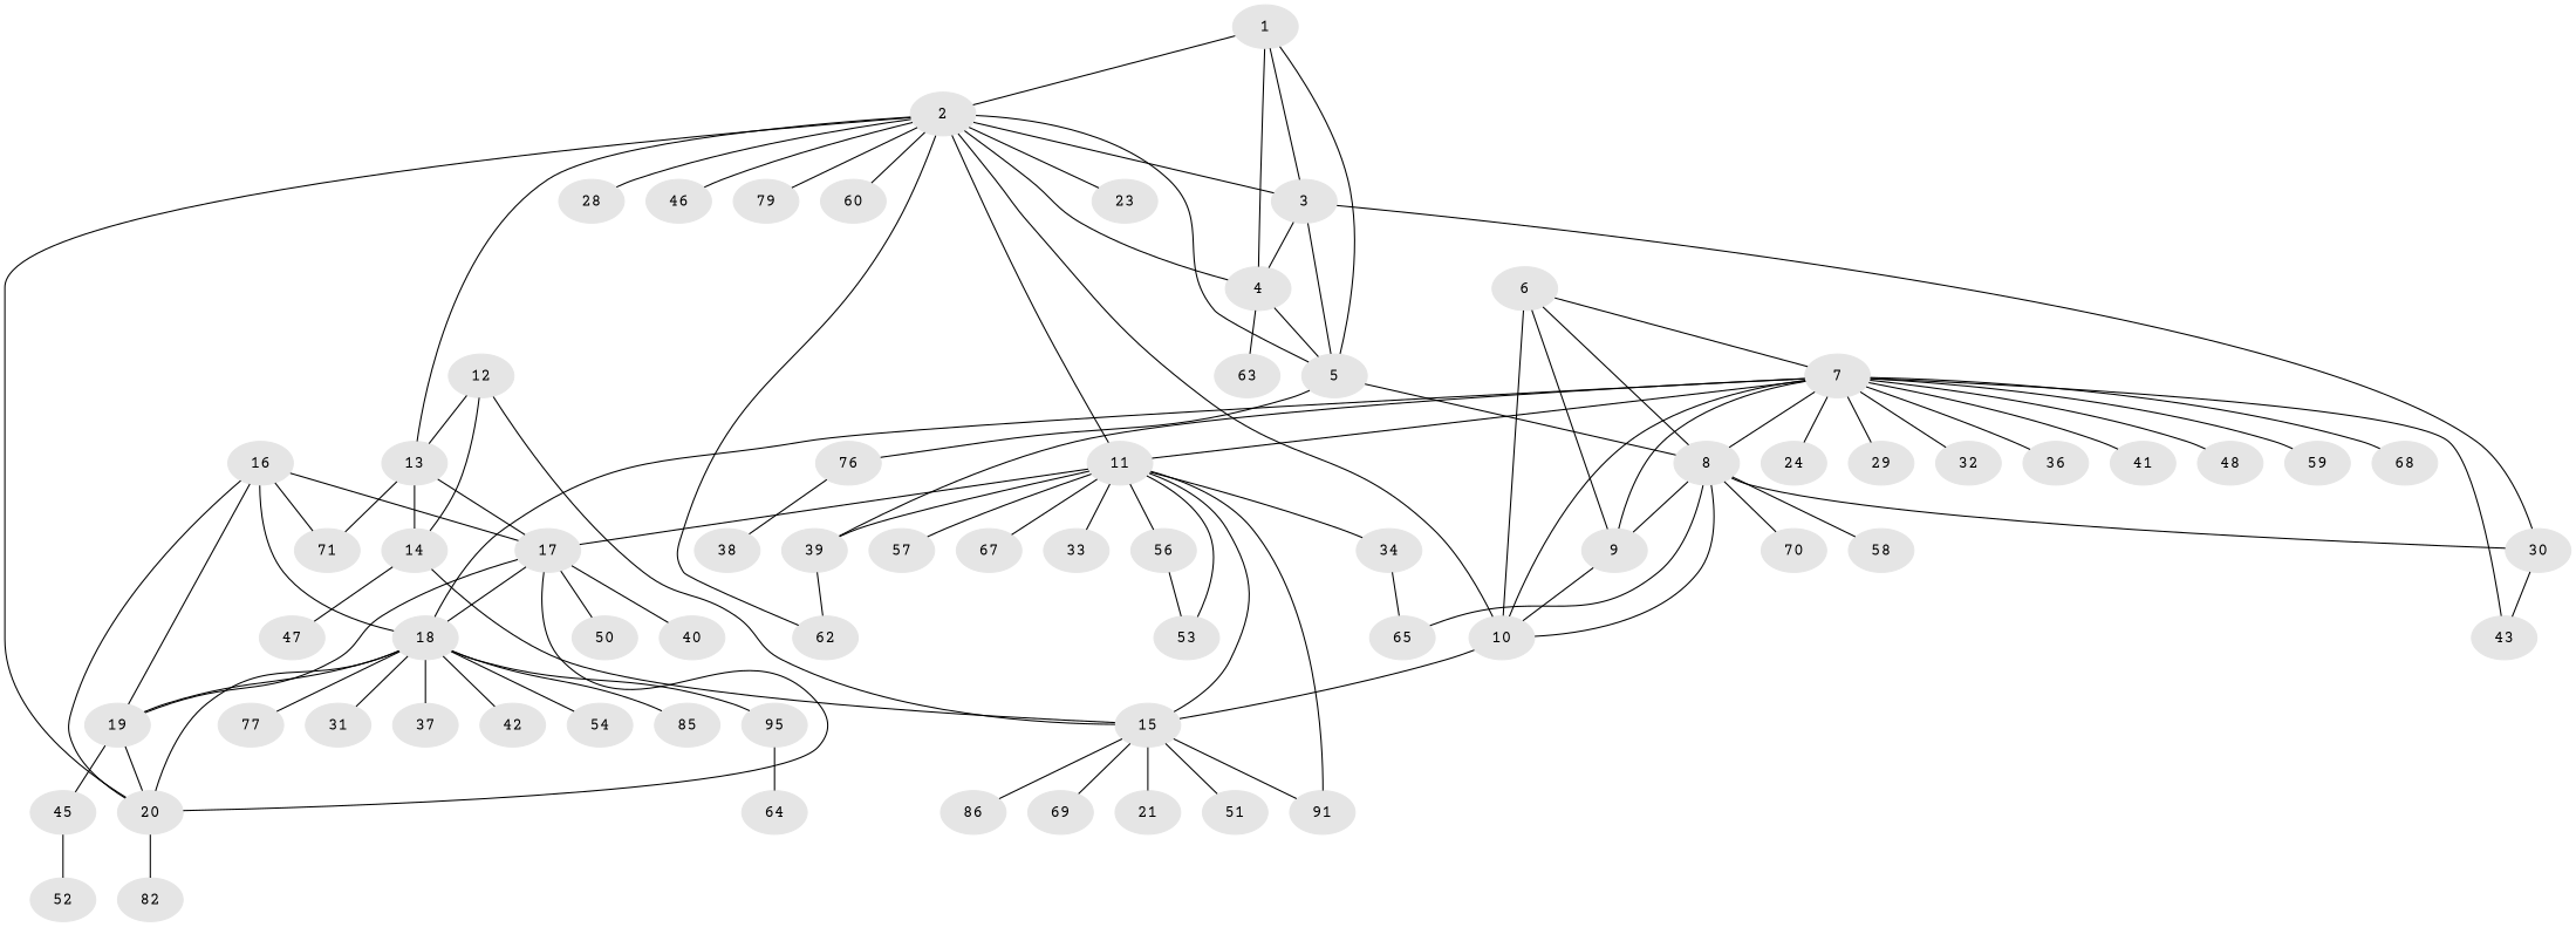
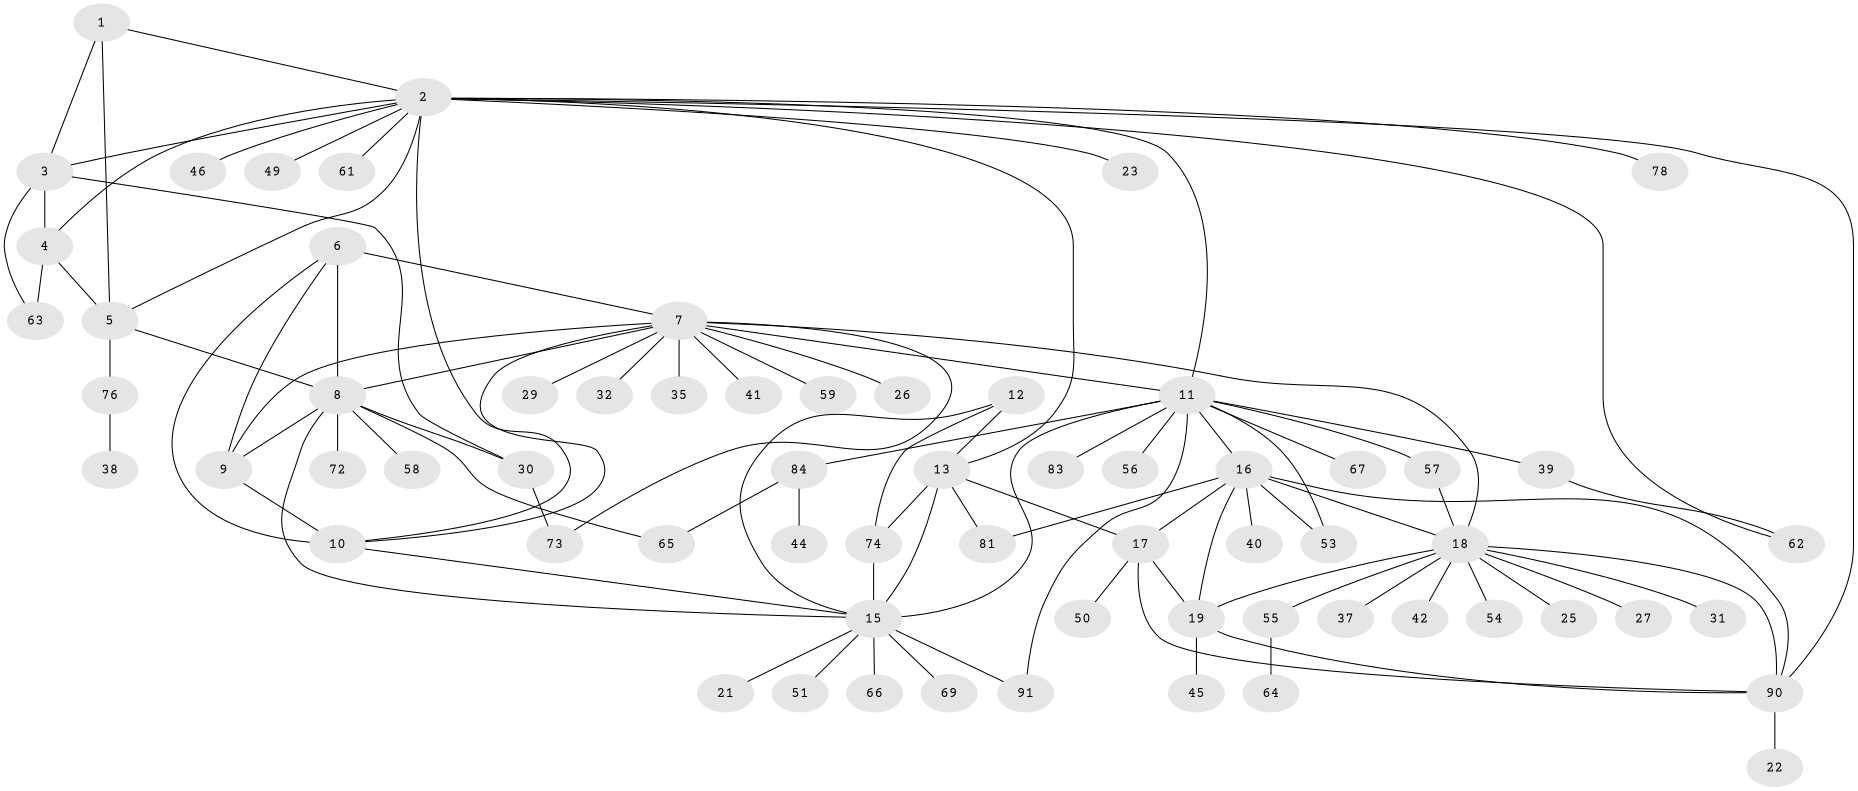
  graph {
    fontname="Courier Prime"
    node [color=gray90 fontname="Courier Prime" style=filled]
    edge [fontname="Courier Prime" weight=1.0]
    1
    2
    3
    4
    5
    10
    11
    13
-   20
+   20 [label=90]
    23
-   28
+   28 [label=78]
    46
-   49 [label=79]
-   60
+   49
+   60 [label=61]
    62
    30
    63
    8
    n19 [label=76]
    15
    39
    16
-   33
-   34
+   33 [label=83]
+   34 [label=84]
    53
    56
    57
    n28 [label=91]
    67
-   14
+   14 [label=74]
    17
-   71
-   22 [label=82]
-   43
+   71 [label=81]
+   22
+   43 [label=73]
    9
    58
    65
-   70
+   70 [label=72]
    38
    6
    7
    18
-   26 [label=24]
+   26
    29
    32
-   35 [label=36]
+   35
    41
-   48
    59
-   68
    19
-   25 [label=85]
-   27 [label=77]
+   25
+   27
    31
    37
    42
    54
-   55 [label=95]
+   55
    21
    51
-   66 [label=86]
+   66
    69
+   44
    12
-   47
    40
    50
    45
    64
-   52
    1 -- 2
    1 -- 3
-   1 -- 4
    1 -- 5
    2 -- 3
    2 -- 4
    2 -- 5
    2 -- 10
    2 -- 11
    2 -- 13
    2 -- 20
    2 -- 23
    2 -- 28
    2 -- 46
    2 -- 49
    2 -- 60
    2 -- 62
    3 -- 4
-   3 -- 5
+   3 -- 63
    3 -- 30
    4 -- 5
    4 -- 63 [weight=2.0]
    5 -- 8
    5 -- n19
    10 -- 15
    11 -- 15
    11 -- 39
-   11 -- 17
+   11 -- 16
    11 -- 33
    11 -- 34
    11 -- 53
    11 -- 56
    11 -- 57
    11 -- n28
    11 -- 67
+   13 -- 15 [weight=2.0]
    13 -- 14 [weight=2.0]
    13 -- 17
    13 -- 71
    20 -- 22
    30 -- 43
-   8 -- 10
+   8 -- 15
    8 -- 30
    8 -- 9
    8 -- 58
    8 -- 65
    8 -- 70
    n19 -- 38
    15 -- n28
    15 -- 21
    15 -- 51
    15 -- 66
    15 -- 69
    39 -- 62
    16 -- 20
-   56 -- 53
+   16 -- 53
    16 -- 17
    16 -- 71
    16 -- 18
    16 -- 19
    34 -- 65
+   34 -- 44
    14 -- 15
-   14 -- 47
    17 -- 20
-   17 -- 18
+   57 -- 18
    17 -- 19
-   17 -- 40
+   16 -- 40
    17 -- 50
    9 -- 10
    6 -- 10 [weight=3.0]
    6 -- 8
    6 -- 9
    6 -- 7
    7 -- 10
    7 -- 11
    7 -- 8
-   7 -- 39
    7 -- 43
    7 -- 9
    7 -- 18
    7 -- 26
    7 -- 29
    7 -- 32
    7 -- 35
    7 -- 41
-   7 -- 48
    7 -- 59
-   7 -- 68
    18 -- 20
    18 -- 19
    18 -- 25
    18 -- 27
    18 -- 31
    18 -- 37
    18 -- 42
    18 -- 54
    18 -- 55
    19 -- 20
    19 -- 45
    55 -- 64
    12 -- 13 [weight=2.0]
    12 -- 15
    12 -- 14
-   45 -- 52
  }
